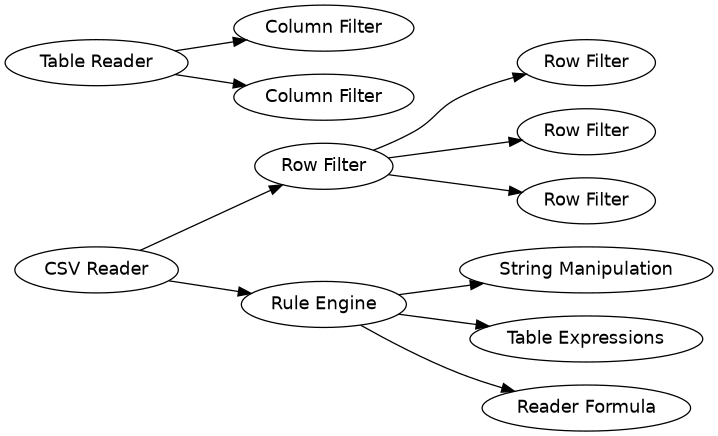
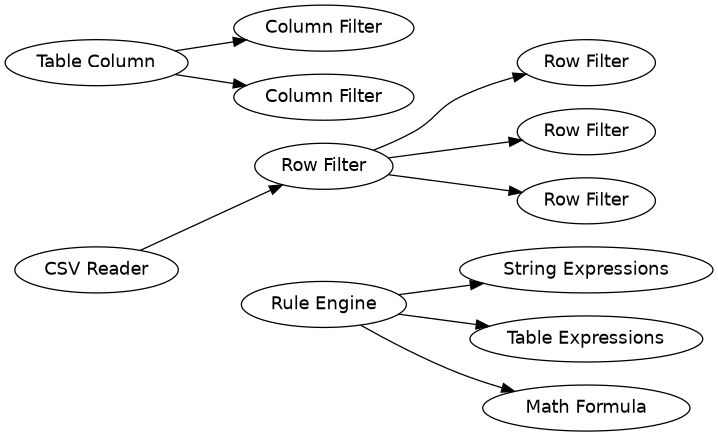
  digraph {
    fontname="DejaVu Sans"
    rankdir=LR
    node [fontname="DejaVu Sans"]
    edge [fontname="DejaVu Sans"]
    n1 [label="Row Filter"]
    n2 [label="Row Filter"]
    n3 [label="Row Filter"]
    n4 [label="Row Filter"]
    n5 [label="CSV Reader"]
    n6 [label="Rule Engine"]
-   n7 [label="String Manipulation"]
+   n7 [label="String Expressions"]
    n8 [label="Table Expressions"]
-   n9 [label="Reader Formula"]
+   n9 [label="Math Formula"]
    n10 [label="Column Filter"]
    n11 [label="Column Filter"]
-   n12 [label="Table Reader"]
+   n12 [label="Table Column"]
    n1 -> n2
    n1 -> n3
    n1 -> n4
    n5 -> n1
-   n5 -> n6
    n6 -> n7
    n6 -> n8
    n6 -> n9
    n12 -> n10
    n12 -> n11
  }
